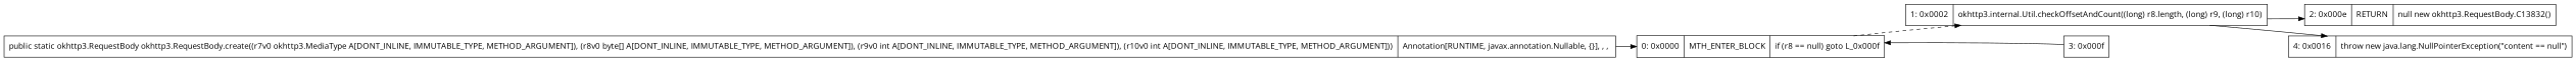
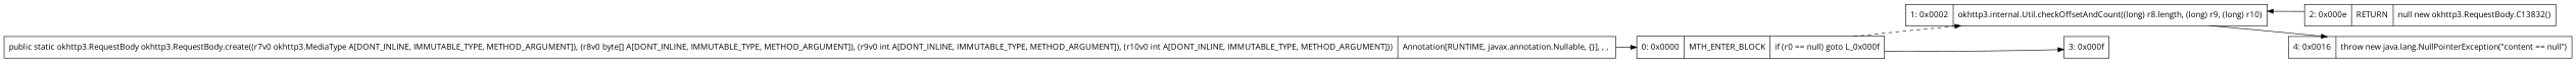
  digraph {
    fontname="Open Sans"
    rankdir=LR
    node [fontname="Open Sans" shape=record]
    edge [fontname="Open Sans"]
-   n1 [label="{0\:\ 0x0000|MTH_ENTER_BLOCK\l|if (r8 == null) goto L_0x000f\l}"]
+   n1 [label="{0\:\ 0x0000|MTH_ENTER_BLOCK\l|if (r0 == null) goto L_0x000f\l}"]
    n2 [label="{1\:\ 0x0002|okhttp3.internal.Util.checkOffsetAndCount((long) r8.length, (long) r9, (long) r10)\l}"]
    n3 [label="{3\:\ 0x000f}"]
    n4 [label="{2\:\ 0x000e|RETURN\l|null new okhttp3.RequestBody.C13832()\l}"]
    n5 [label="{4\:\ 0x0016|throw new java.lang.NullPointerException(\"content == null\")\l}"]
    n6 [label="{public static okhttp3.RequestBody okhttp3.RequestBody.create((r7v0 okhttp3.MediaType A[DONT_INLINE, IMMUTABLE_TYPE, METHOD_ARGUMENT]), (r8v0 byte[] A[DONT_INLINE, IMMUTABLE_TYPE, METHOD_ARGUMENT]), (r9v0 int A[DONT_INLINE, IMMUTABLE_TYPE, METHOD_ARGUMENT]), (r10v0 int A[DONT_INLINE, IMMUTABLE_TYPE, METHOD_ARGUMENT]))  | Annotation[RUNTIME, javax.annotation.Nullable, \{\}], , , \l}"]
    n1 -> n2 [style=dashed]
-   n3 -> n1
-   n2 -> n4
+   n1 -> n3
+   n4 -> n2
    n2 -> n5
    n6 -> n1
  }
